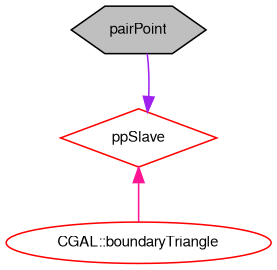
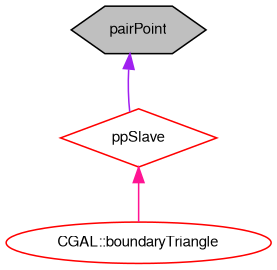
  digraph {
    rankdir=TB
    node [color=red fontname=FreeSans fontsize=10]
    edge [dir=back fontname=FreeSans fontsize=10 labelfontname=FreeSans labelfontsize=10 style=solid]
    n1 [color=black fillcolor=grey75 fontcolor=black height=0.2 label=pairPoint shape=hexagon style=filled width=0.4]
    n2 [height=0.2 label=ppSlave shape=diamond width=0.4]
    n3 [height=0.2 label="CGAL::boundaryTriangle" shape=ellipse width=0.4]
-   n2 -> n1 [color=purple]
+   n1 -> n2 [color=purple]
    n2 -> n3 [color=deeppink]
  }
